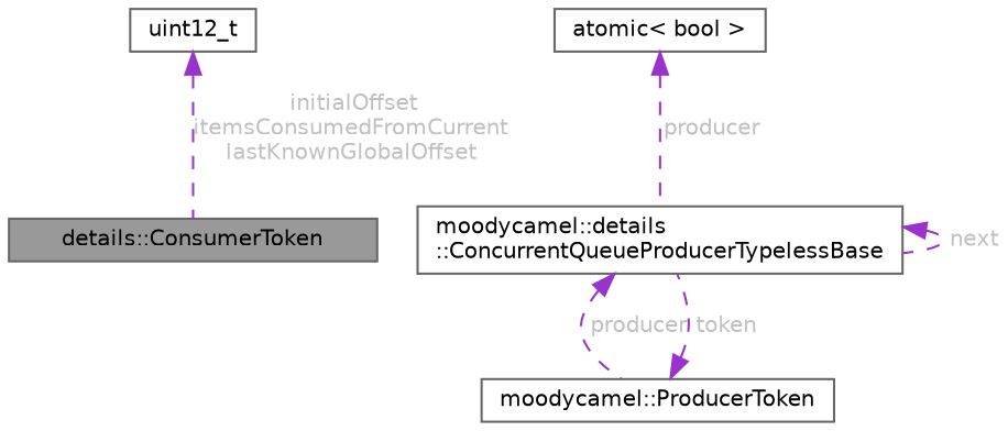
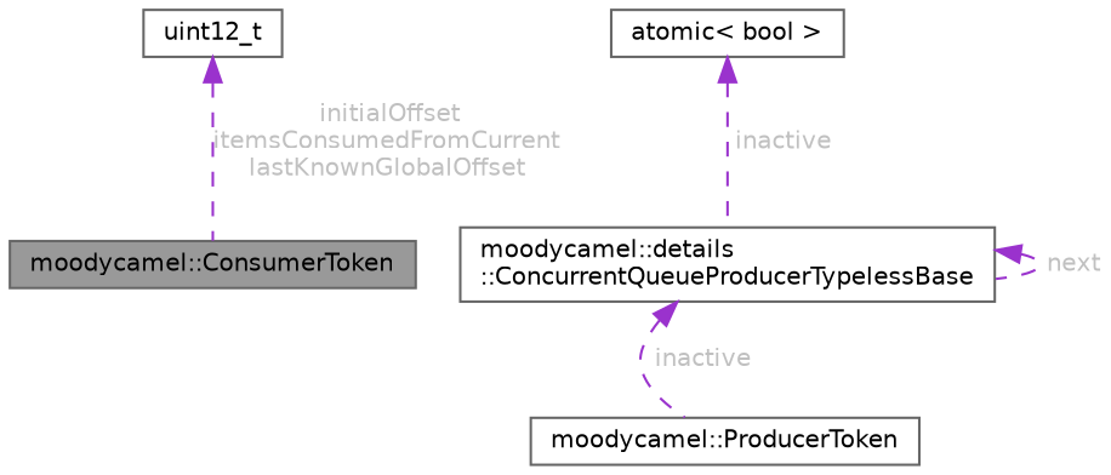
  digraph {
    node [color=gray40 fillcolor=white fontname=Helvetica fontsize=10 shape=box style=filled]
    edge [color=darkorchid3 dir=back fontcolor=grey fontname=Helvetica fontsize=10 labelfontname=Helvetica labelfontsize=10 style=dashed]
-   n1 [fillcolor=grey60 fontcolor=black height=0.2 label="details::ConsumerToken" width=0.4]
+   n1 [fillcolor=grey60 fontcolor=black height=0.2 label="moodycamel::ConsumerToken" width=0.4]
    n2 [height=0.2 label=uint12_t width=0.4]
    n3 [height=0.2 label="moodycamel::details\l::ConcurrentQueueProducerTypelessBase" width=0.4]
    n4 [height=0.2 label="moodycamel::ProducerToken" width=0.4]
    n5 [height=0.2 label="atomic\< bool \>" width=0.4]
    n2 -> n1 [label=" initialOffset\nitemsConsumedFromCurrent\nlastKnownGlobalOffset"]
    n3 -> n3 [label=" next"]
-   n3 -> n4 [label=" producer"]
-   n4 -> n3 [label=" token"]
-   n5 -> n3 [label=" producer"]
+   n3 -> n4 [label=" inactive"]
+   n5 -> n3 [label=" inactive"]
  }
